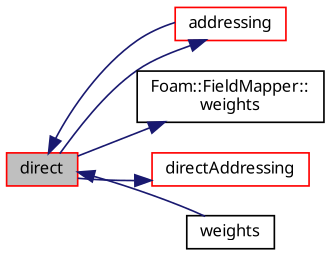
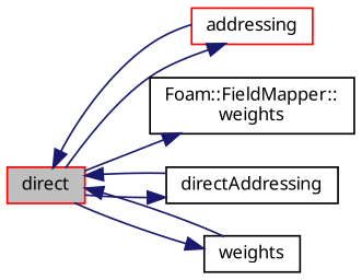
  digraph {
    fontname="Noto Sans"
    rankdir=LR
    node [color=red fontname="Noto Sans" fontsize=10 shape=record]
    edge [color=midnightblue fontname="Noto Sans" fontsize=10 labelfontname=FreeSans labelfontsize=10 style=solid]
    n1 [fillcolor=grey75 fontcolor=black height=0.2 label=direct style=filled width=0.4]
    n2 [height=0.2 label=addressing width=0.4]
    n3 [color=black height=0.2 label="Foam::FieldMapper::\lweights" width=0.4]
-   n4 [height=0.2 label=directAddressing width=0.4]
+   n4 [color=black height=0.2 label=directAddressing width=0.4]
    n5 [color=black height=0.2 label=weights width=0.4]
    n1 -> n2
    n1 -> n3
    n1 -> n4
+   n1 -> n5
    n2 -> n1
+   n4 -> n1
    n5 -> n1
  }
